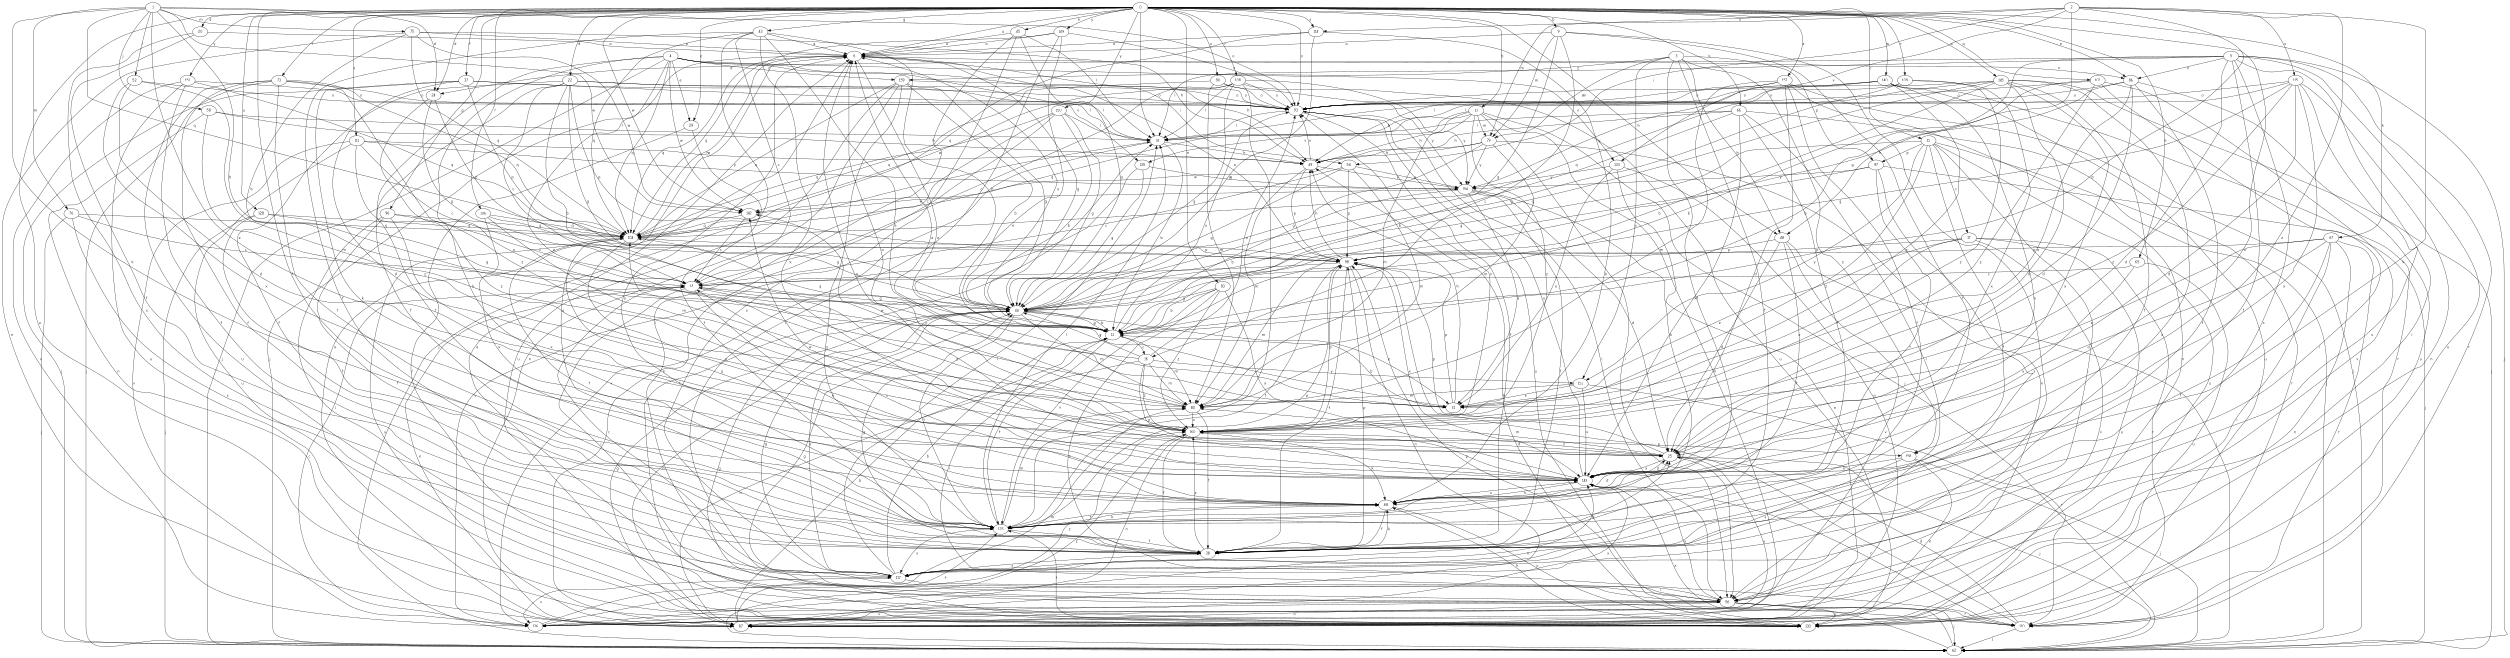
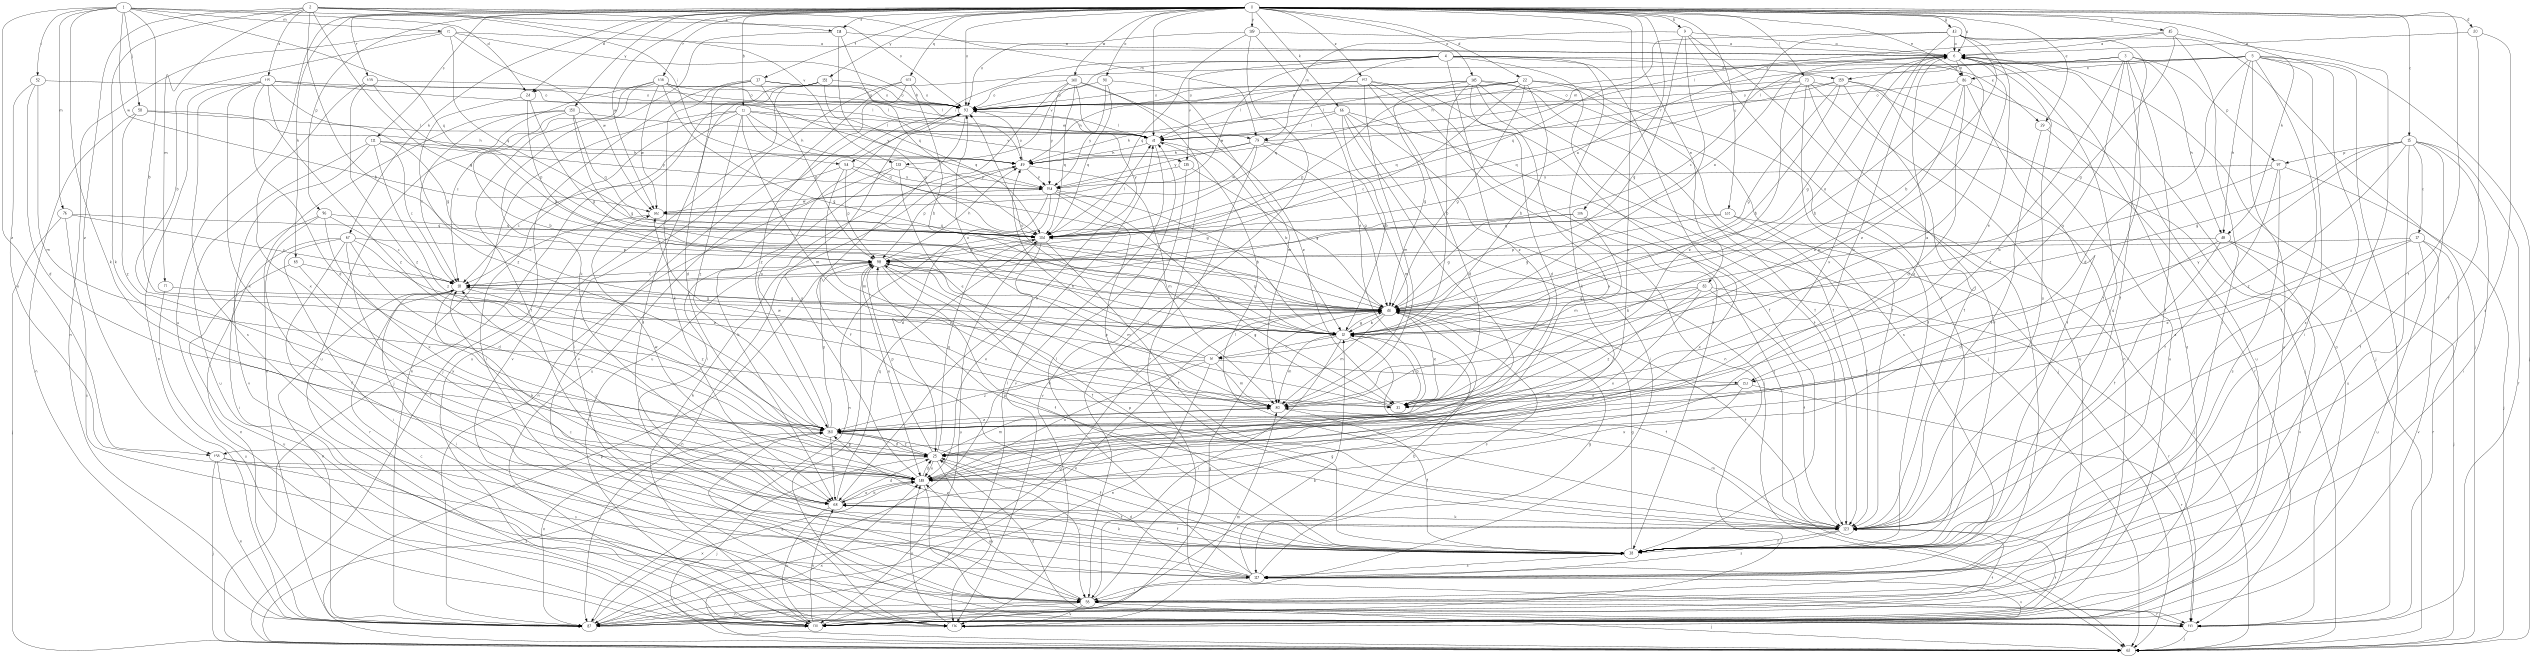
  strict digraph {
    fontname="Comic Neue"
    node [fontname="Comic Neue"]
    edge [fontname="Comic Neue"]
    0
    6
    9
    11
    15
    20
    22
    24
    29
    37
    43
    45
    48
    65
    66
    67
    73
    74
    83
    86
    90
    93
    96
    103
    106
    108
    109
    111
    114
    123
    128
    130
    140
    142
    145
    148
    149
    150
    151
    157
    104
    44
    62
    31
    49
    79
    38
    56
    16
    135
    160
    80
    87
    97
    153
    110
    17
    117
    12
    18
    98
    68
    25
    136
    154
    1
    52
    58
    75
    76
    158
    2
    54
+   77
    115
    133
    3
    159
    4
    5
    0 -> 6 [label=a]
    0 -> 9 [label=b]
    0 -> 11 [label=b]
    0 -> 15 [label=c]
    0 -> 20 [label=d]
    0 -> 22 [label=d]
    0 -> 24 [label=d]
    0 -> 29 [label=e]
    0 -> 37 [label=f]
    0 -> 43 [label=g]
    0 -> 45 [label=h]
    0 -> 48 [label=h]
    0 -> 65 [label=k]
    0 -> 66 [label=k]
    0 -> 67 [label=k]
    0 -> 73 [label=l]
    0 -> 74 [label=l]
    0 -> 83 [label=n]
    0 -> 86 [label=n]
    0 -> 90 [label=o]
    0 -> 93 [label=o]
    0 -> 96 [label=p]
    0 -> 103 [label=q]
    0 -> 106 [label=r]
    0 -> 108 [label=r]
    0 -> 109 [label=r]
    0 -> 111 [label=s]
    0 -> 114 [label=s]
    0 -> 123 [label=t]
    0 -> 128 [label=u]
    0 -> 130 [label=u]
    0 -> 140 [label=w]
    0 -> 142 [label=w]
    0 -> 145 [label=x]
    0 -> 148 [label=x]
    0 -> 149 [label=y]
    0 -> 150 [label=y]
    0 -> 151 [label=y]
    0 -> 157 [label=z]
    6 -> 86 [label=n]
-   6 -> 104 [label=q]
    6 -> 44 [label=g]
    6 -> 62 [label=j]
    6 -> 31 [label=e]
    6 -> 49 [label=h]
    9 -> 6 [label=a]
    9 -> 44 [label=g]
    9 -> 79 [label=m]
    9 -> 38 [label=f]
    9 -> 56 [label=i]
    9 -> 16 [label=c]
    11 -> 104 [label=q]
    11 -> 62 [label=j]
    11 -> 49 [label=h]
    11 -> 79 [label=m]
    11 -> 56 [label=i]
    11 -> 135 [label=v]
    11 -> 160 [label=z]
    11 -> 80 [label=m]
    11 -> 87 [label=n]
    15 -> 130 [label=u]
    15 -> 44 [label=g]
    15 -> 38 [label=f]
    15 -> 56 [label=i]
    15 -> 160 [label=z]
    15 -> 97 [label=p]
    15 -> 153 [label=y]
    15 -> 110 [label=r]
    15 -> 17 [label=c]
    20 -> 6 [label=a]
    20 -> 38 [label=f]
    20 -> 117 [label=s]
    22 -> 74 [label=l]
    22 -> 93 [label=o]
    22 -> 123 [label=t]
    22 -> 44 [label=g]
    22 -> 38 [label=f]
    22 -> 12 [label=b]
    22 -> 18 [label=c]
    22 -> 98 [label=p]
    24 -> 44 [label=g]
    24 -> 160 [label=z]
    24 -> 98 [label=p]
    29 -> 123 [label=t]
    29 -> 110 [label=r]
    37 -> 74 [label=l]
    37 -> 93 [label=o]
    37 -> 62 [label=j]
    37 -> 98 [label=p]
    37 -> 68 [label=k]
    37 -> 25 [label=d]
    43 -> 6 [label=a]
    43 -> 148 [label=x]
    43 -> 104 [label=q]
    43 -> 62 [label=j]
    43 -> 31 [label=e]
    43 -> 38 [label=f]
    43 -> 12 [label=b]
    43 -> 18 [label=c]
    45 -> 6 [label=a]
    45 -> 74 [label=l]
    45 -> 44 [label=g]
    45 -> 56 [label=i]
    45 -> 117 [label=s]
    48 -> 123 [label=t]
    48 -> 62 [label=j]
    48 -> 98 [label=p]
    48 -> 25 [label=d]
    48 -> 136 [label=v]
    65 -> 130 [label=u]
    65 -> 148 [label=x]
    65 -> 18 [label=c]
    66 -> 74 [label=l]
    66 -> 123 [label=t]
    66 -> 148 [label=x]
    66 -> 62 [label=j]
    66 -> 49 [label=h]
    66 -> 56 [label=i]
    66 -> 12 [label=b]
    67 -> 31 [label=e]
    67 -> 38 [label=f]
    67 -> 56 [label=i]
    67 -> 87 [label=n]
    67 -> 110 [label=r]
    67 -> 98 [label=p]
    67 -> 25 [label=d]
    73 -> 93 [label=o]
    73 -> 123 [label=t]
    73 -> 130 [label=u]
    73 -> 104 [label=q]
    73 -> 62 [label=j]
    73 -> 31 [label=e]
    73 -> 38 [label=f]
    74 -> 49 [label=h]
    74 -> 12 [label=b]
    74 -> 136 [label=v]
    83 -> 123 [label=t]
    83 -> 148 [label=x]
    83 -> 44 [label=g]
    83 -> 160 [label=z]
    83 -> 110 [label=r]
    83 -> 12 [label=b]
    86 -> 93 [label=o]
    86 -> 130 [label=u]
    86 -> 31 [label=e]
    86 -> 38 [label=f]
    86 -> 12 [label=b]
    86 -> 25 [label=d]
    90 -> 93 [label=o]
    90 -> 104 [label=q]
    90 -> 80 [label=m]
    90 -> 154 [label=y]
    93 -> 74 [label=l]
    93 -> 130 [label=u]
    93 -> 38 [label=f]
    93 -> 56 [label=i]
    96 -> 148 [label=x]
    96 -> 104 [label=q]
    96 -> 38 [label=f]
    96 -> 56 [label=i]
    96 -> 18 [label=c]
    103 -> 93 [label=o]
    103 -> 56 [label=i]
    103 -> 160 [label=z]
    103 -> 12 [label=b]
    103 -> 136 [label=v]
    106 -> 148 [label=x]
    106 -> 104 [label=q]
    106 -> 44 [label=g]
    106 -> 80 [label=m]
    108 -> 74 [label=l]
    108 -> 93 [label=o]
    108 -> 123 [label=t]
    108 -> 130 [label=u]
    108 -> 142 [label=w]
    108 -> 44 [label=g]
    108 -> 18 [label=c]
    108 -> 154 [label=y]
    109 -> 93 [label=o]
    109 -> 148 [label=x]
    109 -> 44 [label=g]
    109 -> 160 [label=z]
    111 -> 130 [label=u]
    111 -> 49 [label=h]
    111 -> 160 [label=z]
    111 -> 18 [label=c]
    111 -> 136 [label=v]
    111 -> 154 [label=y]
    114 -> 6 [label=a]
    114 -> 104 [label=q]
    114 -> 44 [label=g]
    114 -> 68 [label=k]
    123 -> 6 [label=a]
    123 -> 74 [label=l]
    123 -> 38 [label=f]
    123 -> 80 [label=m]
    123 -> 117 [label=s]
    123 -> 98 [label=p]
    123 -> 68 [label=k]
    128 -> 123 [label=t]
    128 -> 104 [label=q]
    128 -> 44 [label=g]
    128 -> 62 [label=j]
    130 -> 74 [label=l]
    130 -> 123 [label=t]
    130 -> 44 [label=g]
    130 -> 49 [label=h]
    130 -> 68 [label=k]
    140 -> 93 [label=o]
    140 -> 130 [label=u]
    140 -> 104 [label=q]
    140 -> 31 [label=e]
    140 -> 110 [label=r]
    140 -> 68 [label=k]
    140 -> 154 [label=y]
    142 -> 104 [label=q]
    142 -> 18 [label=c]
    145 -> 74 [label=l]
    145 -> 93 [label=o]
    145 -> 123 [label=t]
    145 -> 148 [label=x]
    145 -> 44 [label=g]
    145 -> 62 [label=j]
    145 -> 117 [label=s]
    145 -> 12 [label=b]
    145 -> 25 [label=d]
    148 -> 6 [label=a]
    148 -> 93 [label=o]
    148 -> 142 [label=w]
    148 -> 110 [label=r]
    148 -> 68 [label=k]
    148 -> 25 [label=d]
    149 -> 6 [label=a]
    149 -> 93 [label=o]
    149 -> 104 [label=q]
    149 -> 31 [label=e]
    149 -> 56 [label=i]
    150 -> 74 [label=l]
    150 -> 104 [label=q]
    150 -> 44 [label=g]
    150 -> 87 [label=n]
    150 -> 12 [label=b]
    150 -> 18 [label=c]
    151 -> 93 [label=o]
    151 -> 130 [label=u]
    151 -> 104 [label=q]
    151 -> 38 [label=f]
    151 -> 136 [label=v]
    157 -> 93 [label=o]
    157 -> 62 [label=j]
    157 -> 49 [label=h]
    157 -> 38 [label=f]
    157 -> 80 [label=m]
    157 -> 87 [label=n]
    157 -> 25 [label=d]
    104 -> 6 [label=a]
    104 -> 74 [label=l]
    104 -> 123 [label=t]
    104 -> 130 [label=u]
    104 -> 148 [label=x]
    104 -> 98 [label=p]
    44 -> 6 [label=a]
    44 -> 123 [label=t]
    44 -> 31 [label=e]
    44 -> 80 [label=m]
    44 -> 87 [label=n]
    44 -> 117 [label=s]
    44 -> 12 [label=b]
    62 -> 148 [label=x]
    62 -> 160 [label=z]
    62 -> 98 [label=p]
    31 -> 49 [label=h]
    31 -> 12 [label=b]
    31 -> 98 [label=p]
    49 -> 93 [label=o]
    49 -> 80 [label=m]
    49 -> 98 [label=p]
    49 -> 154 [label=y]
    79 -> 142 [label=w]
    79 -> 44 [label=g]
    79 -> 49 [label=h]
    79 -> 80 [label=m]
    79 -> 87 [label=n]
    79 -> 154 [label=y]
    38 -> 6 [label=a]
    38 -> 44 [label=g]
    38 -> 160 [label=z]
    38 -> 117 [label=s]
    38 -> 98 [label=p]
    38 -> 68 [label=k]
    56 -> 130 [label=u]
    56 -> 148 [label=x]
    56 -> 44 [label=g]
    56 -> 62 [label=j]
    56 -> 87 [label=n]
    56 -> 110 [label=r]
    56 -> 136 [label=v]
    16 -> 93 [label=o]
    16 -> 148 [label=x]
    16 -> 44 [label=g]
    16 -> 160 [label=z]
    16 -> 80 [label=m]
    16 -> 87 [label=n]
    16 -> 153 [label=y]
    16 -> 18 [label=c]
    135 -> 44 [label=g]
    135 -> 136 [label=v]
    135 -> 154 [label=y]
    160 -> 6 [label=a]
    160 -> 93 [label=o]
    160 -> 38 [label=f]
    160 -> 87 [label=n]
    160 -> 98 [label=p]
    160 -> 68 [label=k]
    160 -> 25 [label=d]
    80 -> 6 [label=a]
    80 -> 142 [label=w]
    80 -> 38 [label=f]
    80 -> 160 [label=z]
    87 -> 6 [label=a]
    87 -> 123 [label=t]
    87 -> 148 [label=x]
    87 -> 44 [label=g]
    87 -> 12 [label=b]
    97 -> 123 [label=t]
    97 -> 62 [label=j]
    97 -> 117 [label=s]
    97 -> 12 [label=b]
    97 -> 154 [label=y]
    153 -> 148 [label=x]
    153 -> 31 [label=e]
    153 -> 80 [label=m]
    153 -> 110 [label=r]
    110 -> 6 [label=a]
    110 -> 62 [label=j]
    110 -> 98 [label=p]
    110 -> 25 [label=d]
    17 -> 130 [label=u]
    17 -> 31 [label=e]
    17 -> 160 [label=z]
    17 -> 110 [label=r]
    17 -> 98 [label=p]
    17 -> 136 [label=v]
    117 -> 74 [label=l]
    117 -> 44 [label=g]
    117 -> 56 [label=i]
    117 -> 12 [label=b]
    117 -> 18 [label=c]
    117 -> 25 [label=d]
    117 -> 136 [label=v]
    12 -> 93 [label=o]
    12 -> 123 [label=t]
    12 -> 104 [label=q]
    12 -> 44 [label=g]
    12 -> 56 [label=i]
    12 -> 16 [label=c]
    12 -> 80 [label=m]
    18 -> 44 [label=g]
    18 -> 56 [label=i]
    18 -> 160 [label=z]
    18 -> 87 [label=n]
    18 -> 68 [label=k]
    98 -> 6 [label=a]
    98 -> 123 [label=t]
    98 -> 148 [label=x]
    98 -> 49 [label=h]
    98 -> 38 [label=f]
    98 -> 80 [label=m]
    98 -> 87 [label=n]
    98 -> 18 [label=c]
    68 -> 123 [label=t]
    68 -> 130 [label=u]
    68 -> 148 [label=x]
    68 -> 104 [label=q]
    68 -> 38 [label=f]
    68 -> 18 [label=c]
    68 -> 25 [label=d]
    25 -> 148 [label=x]
    25 -> 104 [label=q]
    25 -> 62 [label=j]
    25 -> 56 [label=i]
    25 -> 160 [label=z]
    25 -> 80 [label=m]
    25 -> 98 [label=p]
    25 -> 136 [label=v]
    136 -> 148 [label=x]
    136 -> 160 [label=z]
    136 -> 80 [label=m]
    136 -> 18 [label=c]
    154 -> 142 [label=w]
    154 -> 31 [label=e]
    154 -> 38 [label=f]
    154 -> 87 [label=n]
    154 -> 12 [label=b]
    154 -> 25 [label=d]
    1 -> 24 [label=d]
    1 -> 93 [label=o]
    1 -> 142 [label=w]
    1 -> 104 [label=q]
    1 -> 12 [label=b]
    1 -> 68 [label=k]
    1 -> 52 [label=i]
    1 -> 58 [label=j]
    1 -> 75 [label=m]
    1 -> 76 [label=m]
    1 -> 158 [label=z]
    52 -> 93 [label=o]
    52 -> 148 [label=x]
    52 -> 80 [label=m]
    52 -> 25 [label=d]
    58 -> 74 [label=l]
    58 -> 49 [label=h]
    58 -> 160 [label=z]
    58 -> 87 [label=n]
    75 -> 6 [label=a]
    75 -> 142 [label=w]
    75 -> 104 [label=q]
    75 -> 49 [label=h]
    75 -> 87 [label=n]
    75 -> 12 [label=b]
    76 -> 104 [label=q]
    76 -> 62 [label=j]
    76 -> 117 [label=s]
    76 -> 18 [label=c]
    158 -> 148 [label=x]
    158 -> 62 [label=j]
    158 -> 87 [label=n]
    158 -> 117 [label=s]
    2 -> 114 [label=s]
    2 -> 44 [label=g]
    2 -> 79 [label=m]
    2 -> 12 [label=b]
    2 -> 68 [label=k]
    2 -> 158 [label=z]
    2 -> 54 [label=i]
+   2 -> 77 [label=m]
    2 -> 115 [label=s]
    2 -> 133 [label=v]
    54 -> 44 [label=g]
    54 -> 80 [label=m]
    54 -> 18 [label=c]
    54 -> 98 [label=p]
    54 -> 154 [label=y]
+   77 -> 130 [label=u]
+   77 -> 44 [label=g]
    115 -> 74 [label=l]
    115 -> 93 [label=o]
    115 -> 148 [label=x]
    115 -> 44 [label=g]
    115 -> 160 [label=z]
    115 -> 87 [label=n]
    115 -> 117 [label=s]
    115 -> 25 [label=d]
    133 -> 31 [label=e]
    133 -> 87 [label=n]
    133 -> 68 [label=k]
    133 -> 154 [label=y]
    3 -> 48 [label=h]
    3 -> 123 [label=t]
    3 -> 79 [label=m]
    3 -> 38 [label=f]
    3 -> 97 [label=p]
    3 -> 153 [label=y]
    3 -> 158 [label=z]
    3 -> 159 [label=z]
    159 -> 93 [label=o]
    159 -> 123 [label=t]
    159 -> 130 [label=u]
    159 -> 104 [label=q]
    159 -> 44 [label=g]
    159 -> 87 [label=n]
    159 -> 12 [label=b]
    4 -> 29 [label=e]
    4 -> 142 [label=w]
    4 -> 104 [label=q]
    4 -> 62 [label=j]
    4 -> 38 [label=f]
    4 -> 135 [label=v]
    4 -> 160 [label=z]
    4 -> 68 [label=k]
    4 -> 54 [label=i]
    4 -> 133 [label=v]
    4 -> 159 [label=z]
    5 -> 24 [label=d]
    5 -> 48 [label=h]
    5 -> 74 [label=l]
    5 -> 86 [label=n]
    5 -> 130 [label=u]
    5 -> 62 [label=j]
    5 -> 38 [label=f]
    5 -> 56 [label=i]
    5 -> 110 [label=r]
    5 -> 117 [label=s]
    5 -> 25 [label=d]
  }
